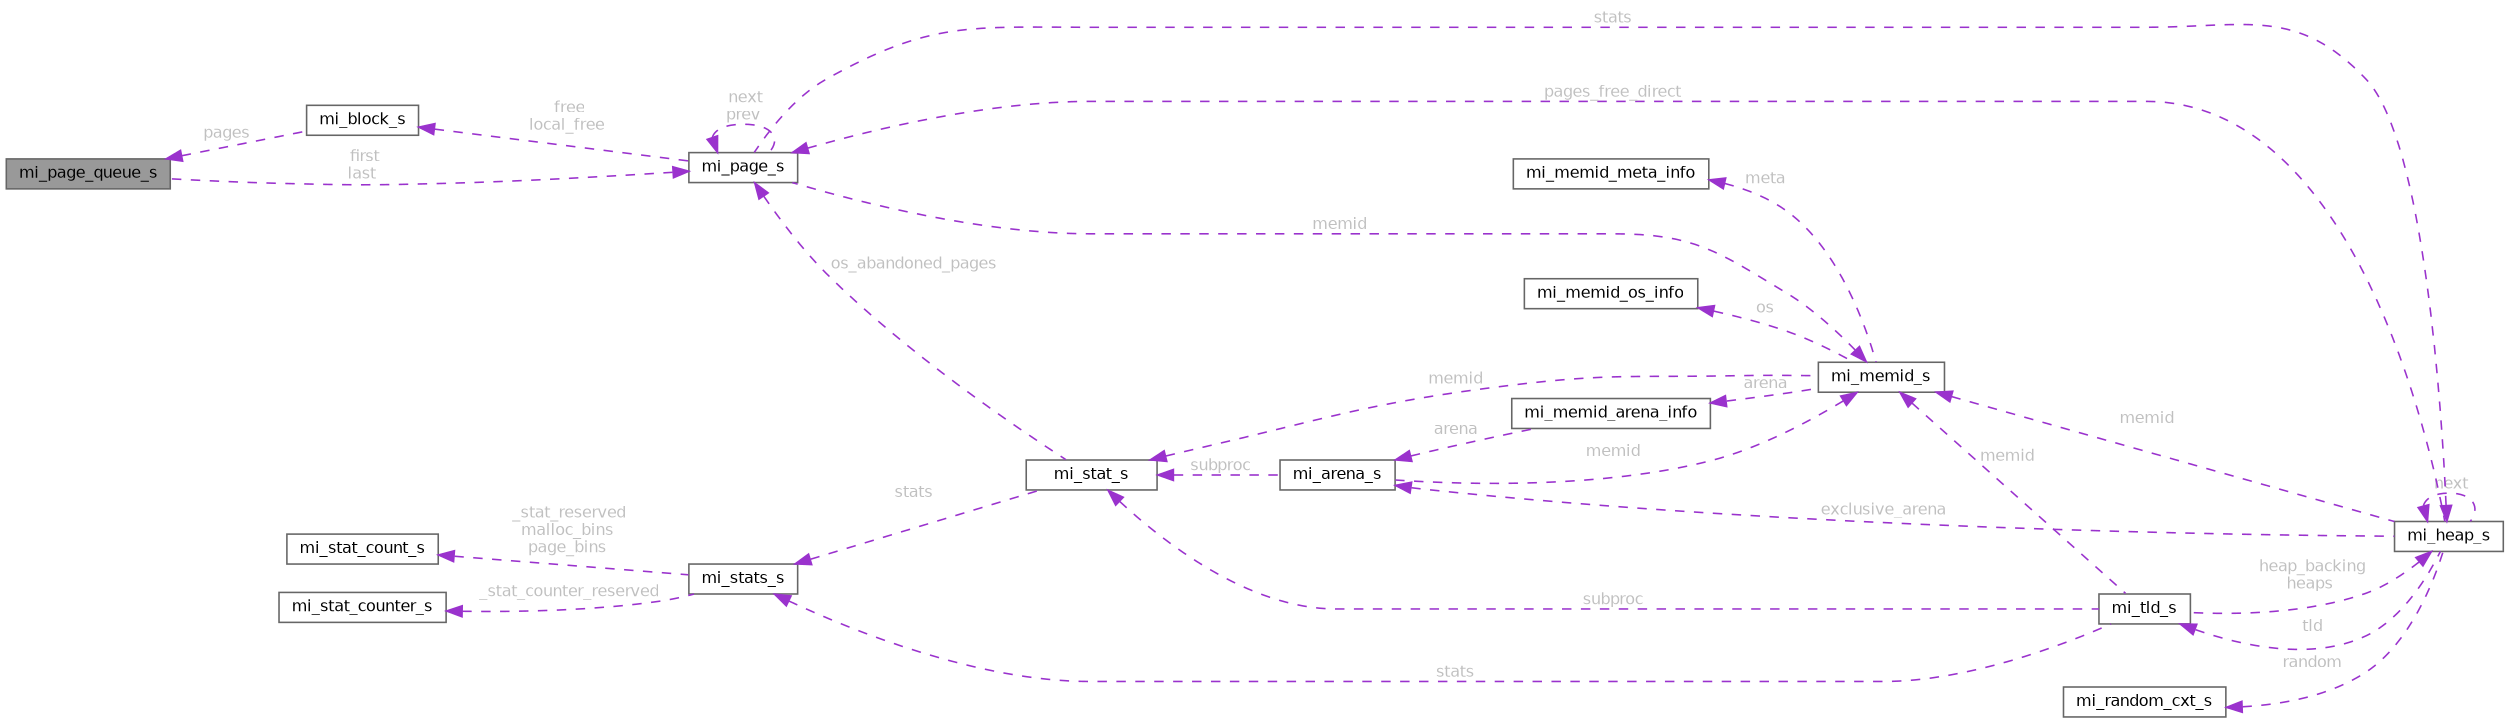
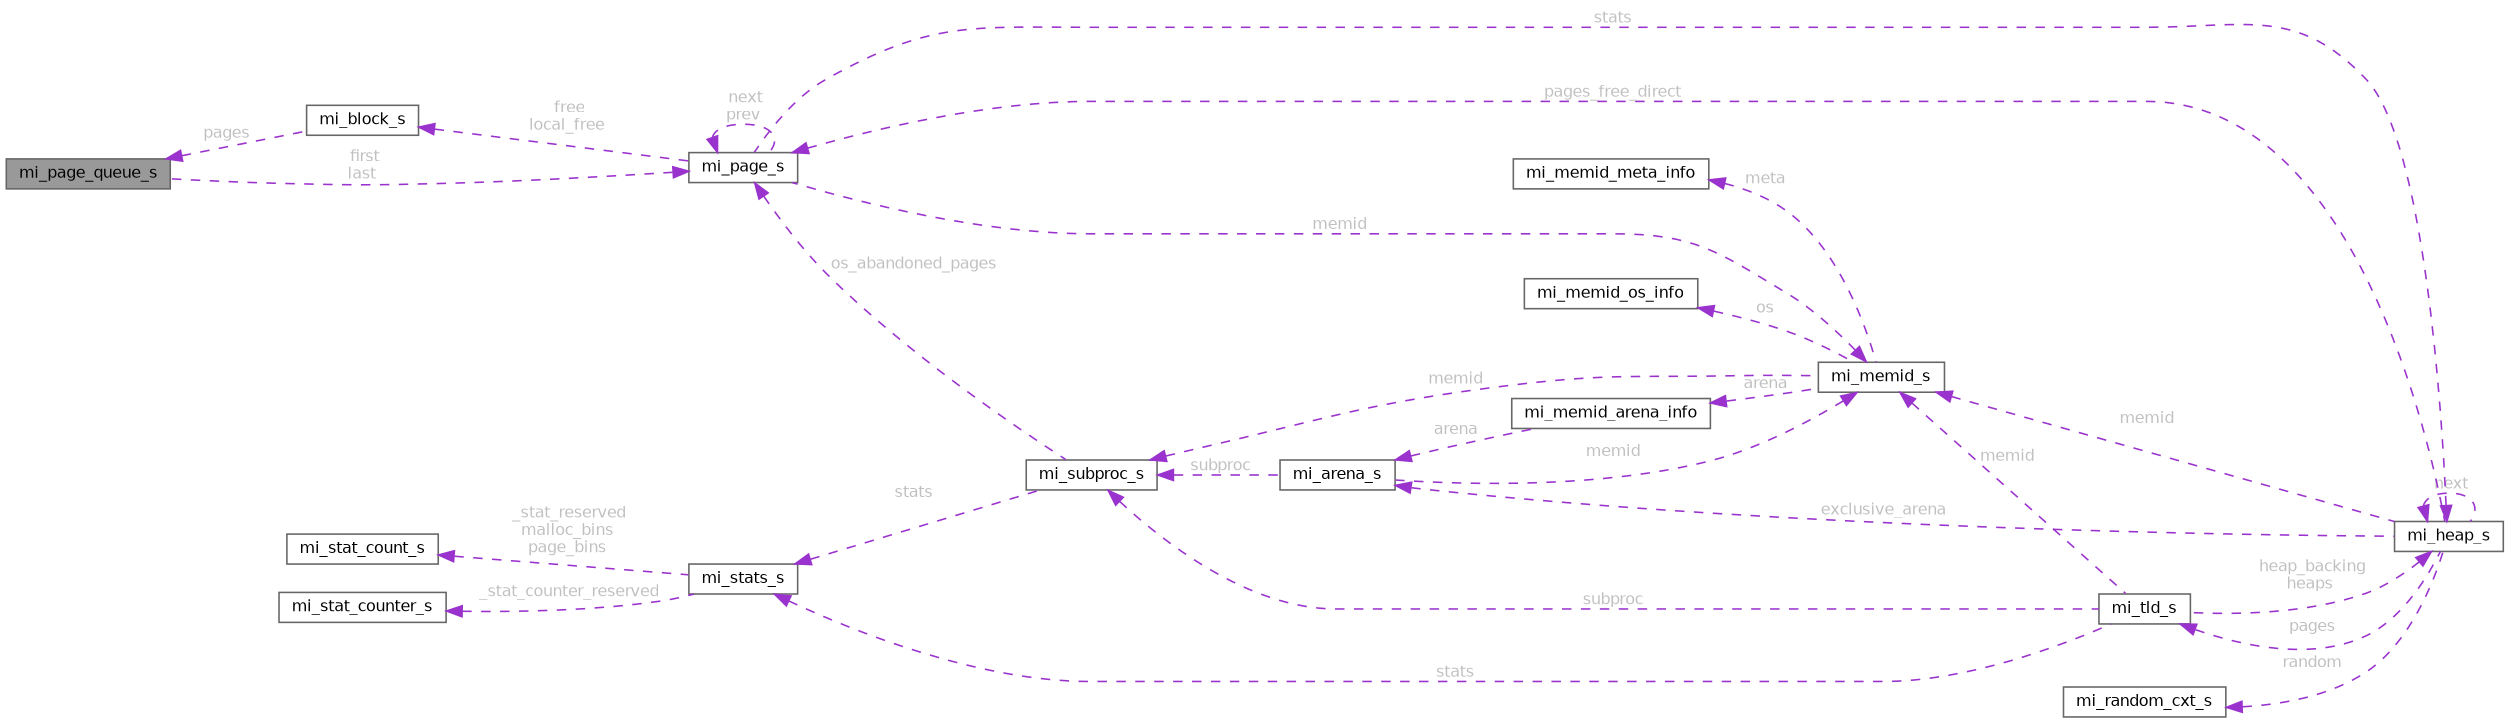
  digraph {
    rankdir=LR
    node [color=gray40 fillcolor=white fontname=Helvetica fontsize=10 shape=box style=filled]
    edge [color=darkorchid3 dir=back fontcolor=grey fontname=Helvetica fontsize=10 labelfontname=Helvetica labelfontsize=10 style=dashed]
    n1 [fillcolor=grey60 fontcolor=black height=0.2 label=mi_page_queue_s width=0.4]
    n2 [height=0.2 label=mi_block_s width=0.4]
    n3 [height=0.2 label=mi_heap_s width=0.4]
    n4 [height=0.2 label=mi_page_s width=0.4]
    n5 [height=0.2 label=mi_tld_s width=0.4]
-   n6 [height=0.2 label=mi_stat_s width=0.4]
+   n6 [height=0.2 label=mi_subproc_s width=0.4]
    n7 [height=0.2 label=mi_arena_s width=0.4]
    n8 [height=0.2 label=mi_memid_s width=0.4]
    n9 [height=0.2 label=mi_memid_arena_info width=0.4]
    n10 [height=0.2 label=mi_memid_os_info width=0.4]
    n11 [height=0.2 label=mi_memid_meta_info width=0.4]
    n12 [height=0.2 label=mi_stats_s width=0.4]
    n13 [height=0.2 label=mi_stat_count_s width=0.4]
    n14 [height=0.2 label=mi_stat_counter_s width=0.4]
    n15 [height=0.2 label=mi_random_cxt_s width=0.4]
    n1 -> n2 [label=" pages"]
    n2 -> n4 [label=" free\nlocal_free"]
    n3 -> n3 [label=" next"]
    n3 -> n4 [label=" stats"]
    n3 -> n5 [label=" heap_backing\nheaps"]
    n4 -> n1 [label=" first\nlast"]
    n4 -> n3 [label=" pages_free_direct"]
    n4 -> n4 [label=" next\nprev"]
    n4 -> n6 [label=" os_abandoned_pages"]
-   n5 -> n3 [label=" tld"]
+   n5 -> n3 [label=" pages"]
    n6 -> n5 [label=" subproc"]
    n6 -> n7 [label=" subproc"]
    n6 -> n8 [label=" memid"]
    n7 -> n3 [label=" exclusive_arena"]
    n7 -> n9 [label=" arena"]
    n8 -> n3 [label=" memid"]
    n8 -> n4 [label=" memid"]
    n8 -> n5 [label=" memid"]
    n8 -> n7 [label=" memid"]
    n9 -> n8 [label=" arena"]
    n10 -> n8 [label=" os"]
    n11 -> n8 [label=" meta"]
    n12 -> n5 [label=" stats"]
    n12 -> n6 [label=" stats"]
    n13 -> n12 [label=" _stat_reserved\nmalloc_bins\npage_bins"]
    n14 -> n12 [label=" _stat_counter_reserved"]
    n15 -> n3 [label=" random"]
  }
